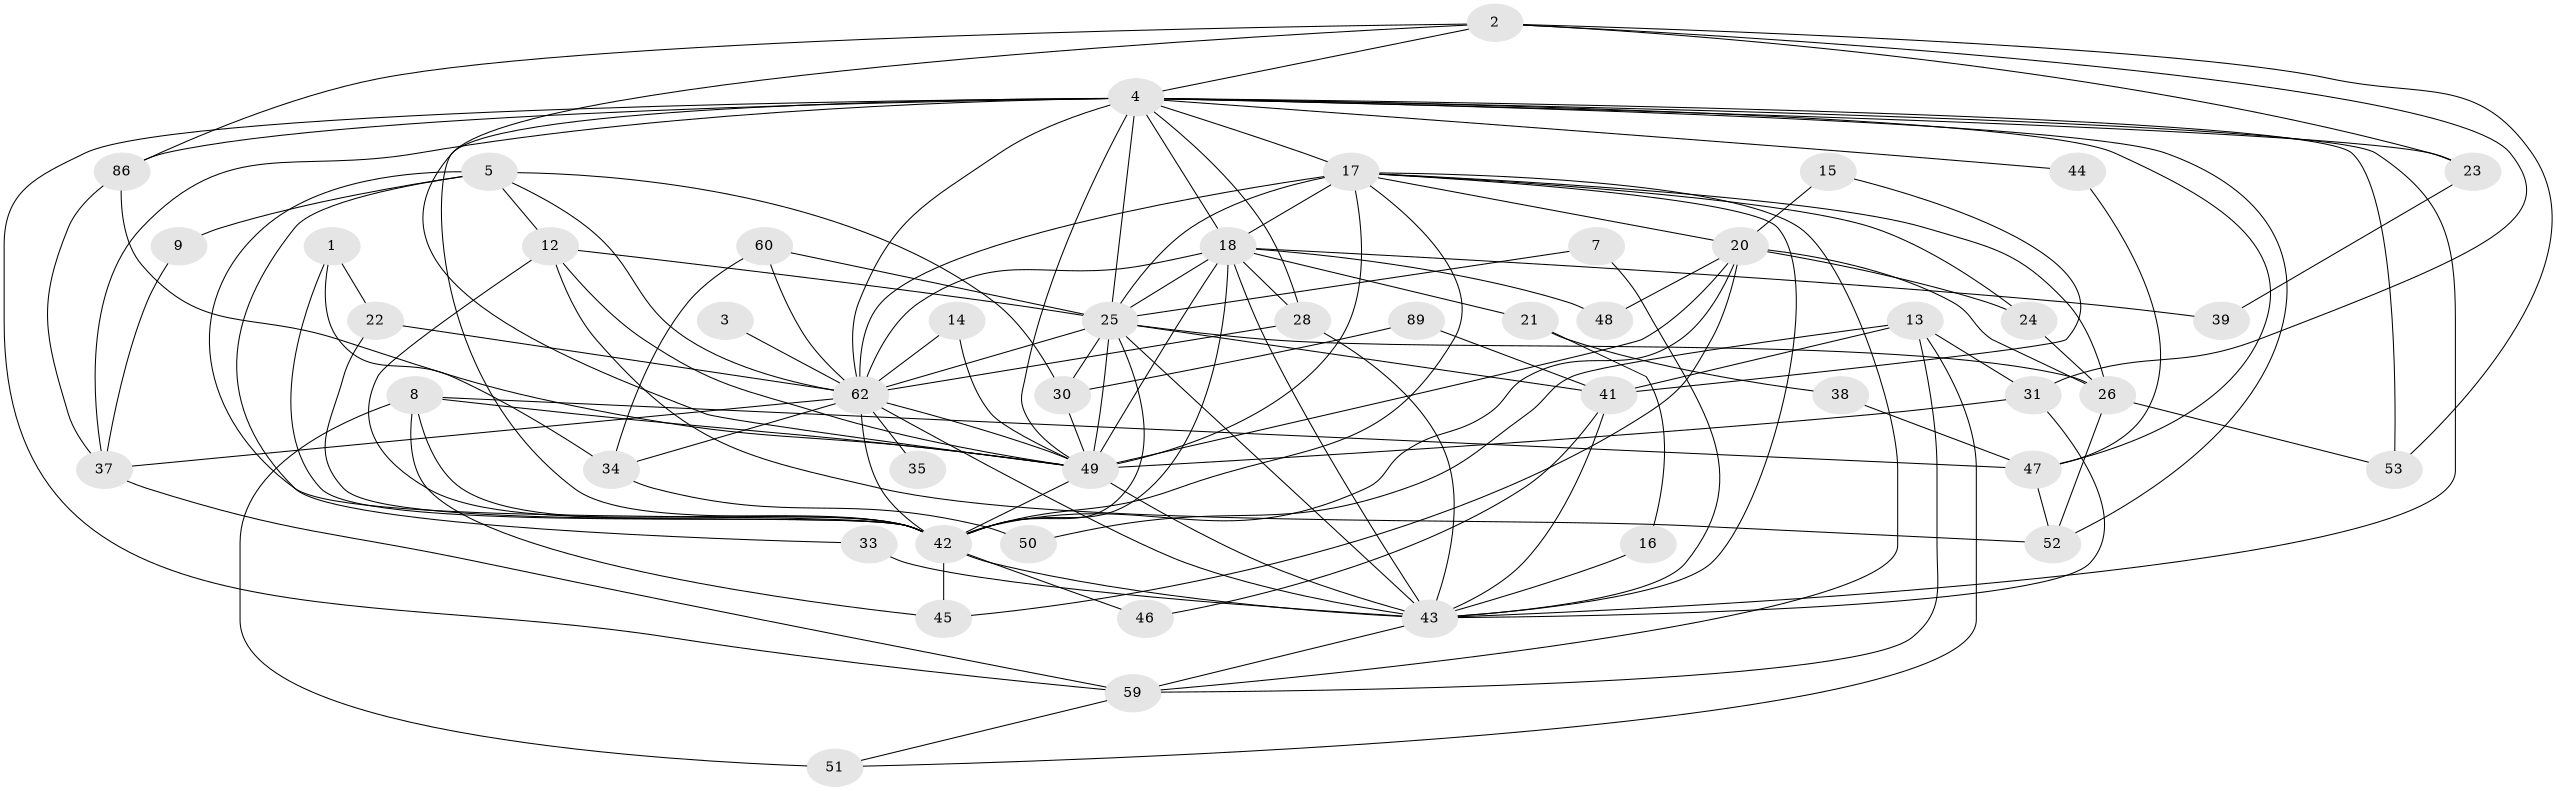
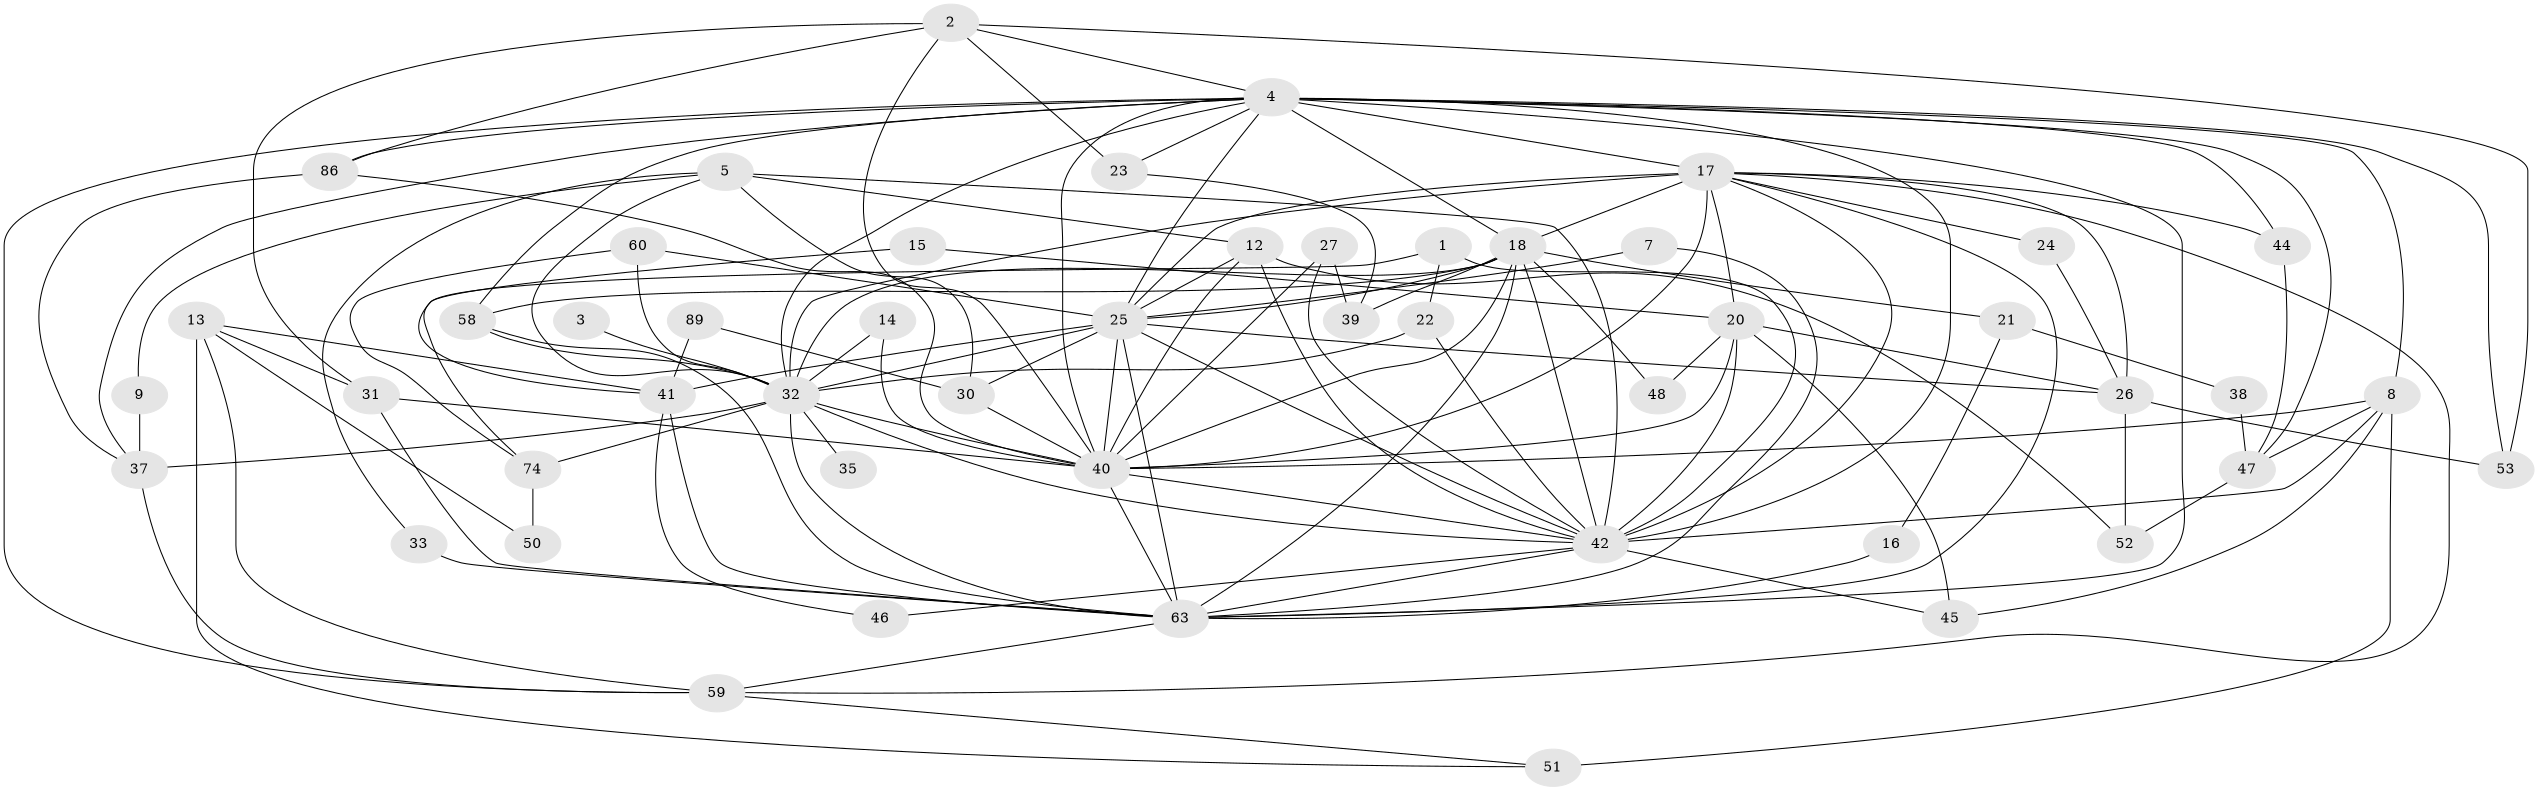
  graph {
    node [color=gray90 style=filled]
    edge [weight=1.0]
    1
    22
    42
-   34
-   32 [label=62]
-   40 [label=49]
-   43
+   34 [label=74]
+   32
+   40
+   43 [label=63]
    37
    35
    45
    46
    2
    4
    23
    n15 [label=86]
    53
    31
    8
    17
    18
    25
-   28
+   28 [label=58]
    44
    47
    n25 [label=59]
    39
    3
    51
    20
    24
    26
    21
    48
    30
    41
    52
    5
    9
    12
    33
    7
    n42 [label=60]
    50
    13
    14
    15
    16
    38
    n49 [label=89]
+   27
    1 -- 22
    1 -- 42
    1 -- 34
    22 -- 42
    22 -- 32
    42 -- 43
    42 -- 45
    42 -- 46
    34 -- 50
    32 -- 42
    32 -- 34 [weight=2.0]
    32 -- 40 [weight=2.0]
    32 -- 43
    32 -- 37
    32 -- 35
    40 -- 42
    40 -- 43
    43 -- n25
    37 -- n25
    2 -- 40
    2 -- 4
    2 -- 23
    2 -- n15
    2 -- 53
    2 -- 31
    4 -- 42 [weight=3.0]
    4 -- 32 [weight=3.0]
    4 -- 40 [weight=3.0]
    4 -- 43 [weight=3.0]
    4 -- 37
    4 -- 23
    4 -- n15 [weight=2.0]
    4 -- 53
-   4 -- 52
+   4 -- 8
    4 -- 17 [weight=4.0]
    4 -- 18 [weight=3.0]
    4 -- 25 [weight=4.0]
    4 -- 28
    4 -- 44
    4 -- 47
    4 -- n25
    23 -- 39
    n15 -- 40 [weight=2.0]
    n15 -- 37
    31 -- 40
    31 -- 43
    8 -- 42
    8 -- 40
    8 -- 45
    8 -- 47
    8 -- 51 [weight=2.0]
    17 -- 42 [weight=2.0]
    17 -- 32 [weight=2.0]
    17 -- 40
    17 -- 43
    17 -- 18
    17 -- 25
+   17 -- 44
    17 -- n25
    17 -- 20
    17 -- 24
    17 -- 26
    18 -- 42
    18 -- 32
    18 -- 40 [weight=3.0]
    18 -- 43
    18 -- 25 [weight=2.0]
    18 -- 28
    18 -- 39
    18 -- 21
    18 -- 48
    25 -- 42
    25 -- 32 [weight=2.0]
    25 -- 40 [weight=3.0]
    25 -- 43 [weight=3.0]
    25 -- 26
    25 -- 30
    25 -- 41
    28 -- 32
    28 -- 43
    44 -- 47
    47 -- 52
    n25 -- 51
    3 -- 32
    20 -- 42 [weight=2.0]
    20 -- 40
    20 -- 45
-   20 -- 24
    20 -- 26
    20 -- 48
    24 -- 26
    26 -- 53
    26 -- 52
    21 -- 16
    21 -- 38
    30 -- 40
    41 -- 43
    41 -- 46
    5 -- 42 [weight=2.0]
    5 -- 32
    5 -- 30
    5 -- 9
    5 -- 12
    5 -- 33
    9 -- 37
    12 -- 42
    12 -- 40
    12 -- 25
    12 -- 52
    33 -- 43 [weight=2.0]
    7 -- 43
    7 -- 25
    n42 -- 34
    n42 -- 32
    n42 -- 25
    13 -- 31
    13 -- n25
    13 -- 51
    13 -- 41
    13 -- 50
    14 -- 32
    14 -- 40
    15 -- 20
    15 -- 41
    16 -- 43
    38 -- 47 [weight=2.0]
    n49 -- 30
    n49 -- 41
+   27 -- 42
+   27 -- 40
+   27 -- 39
  }
